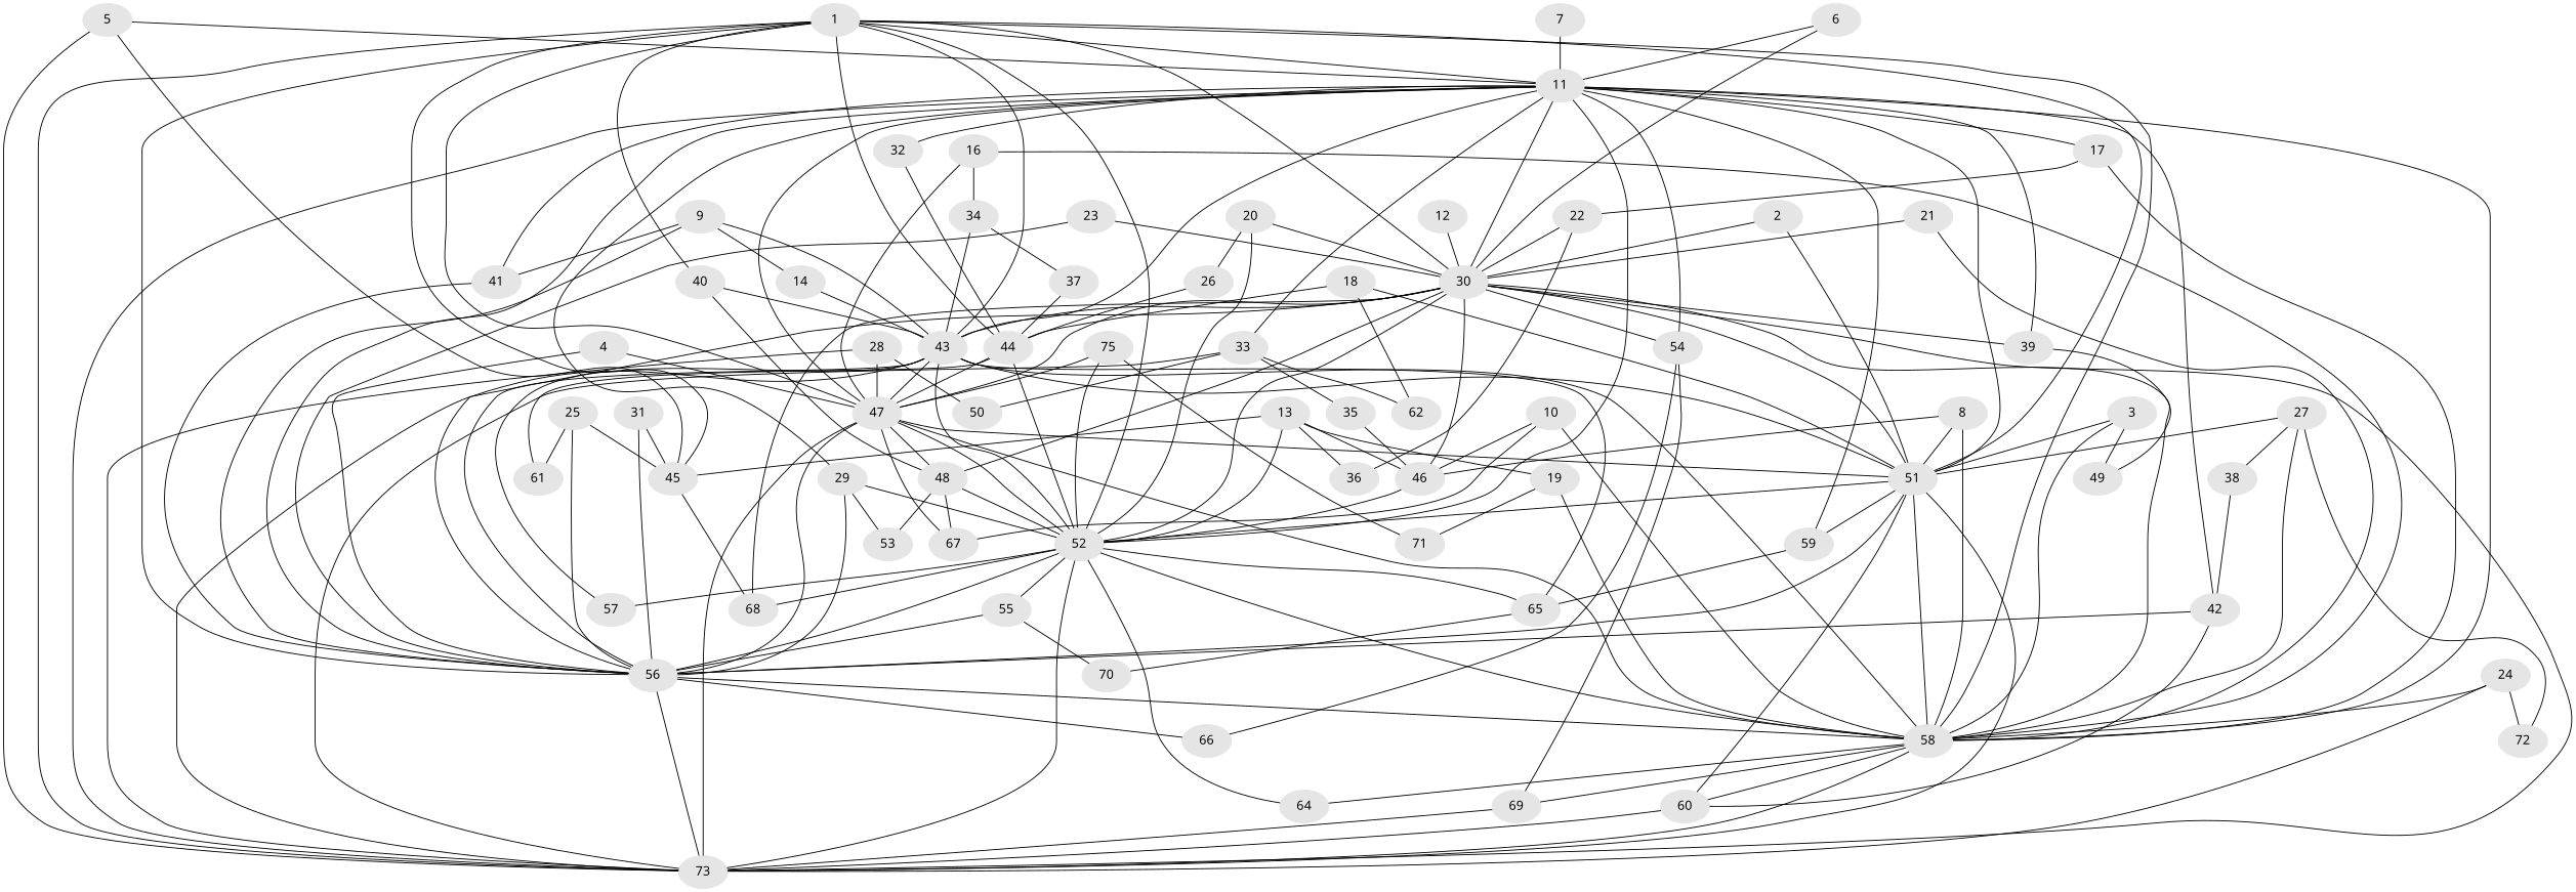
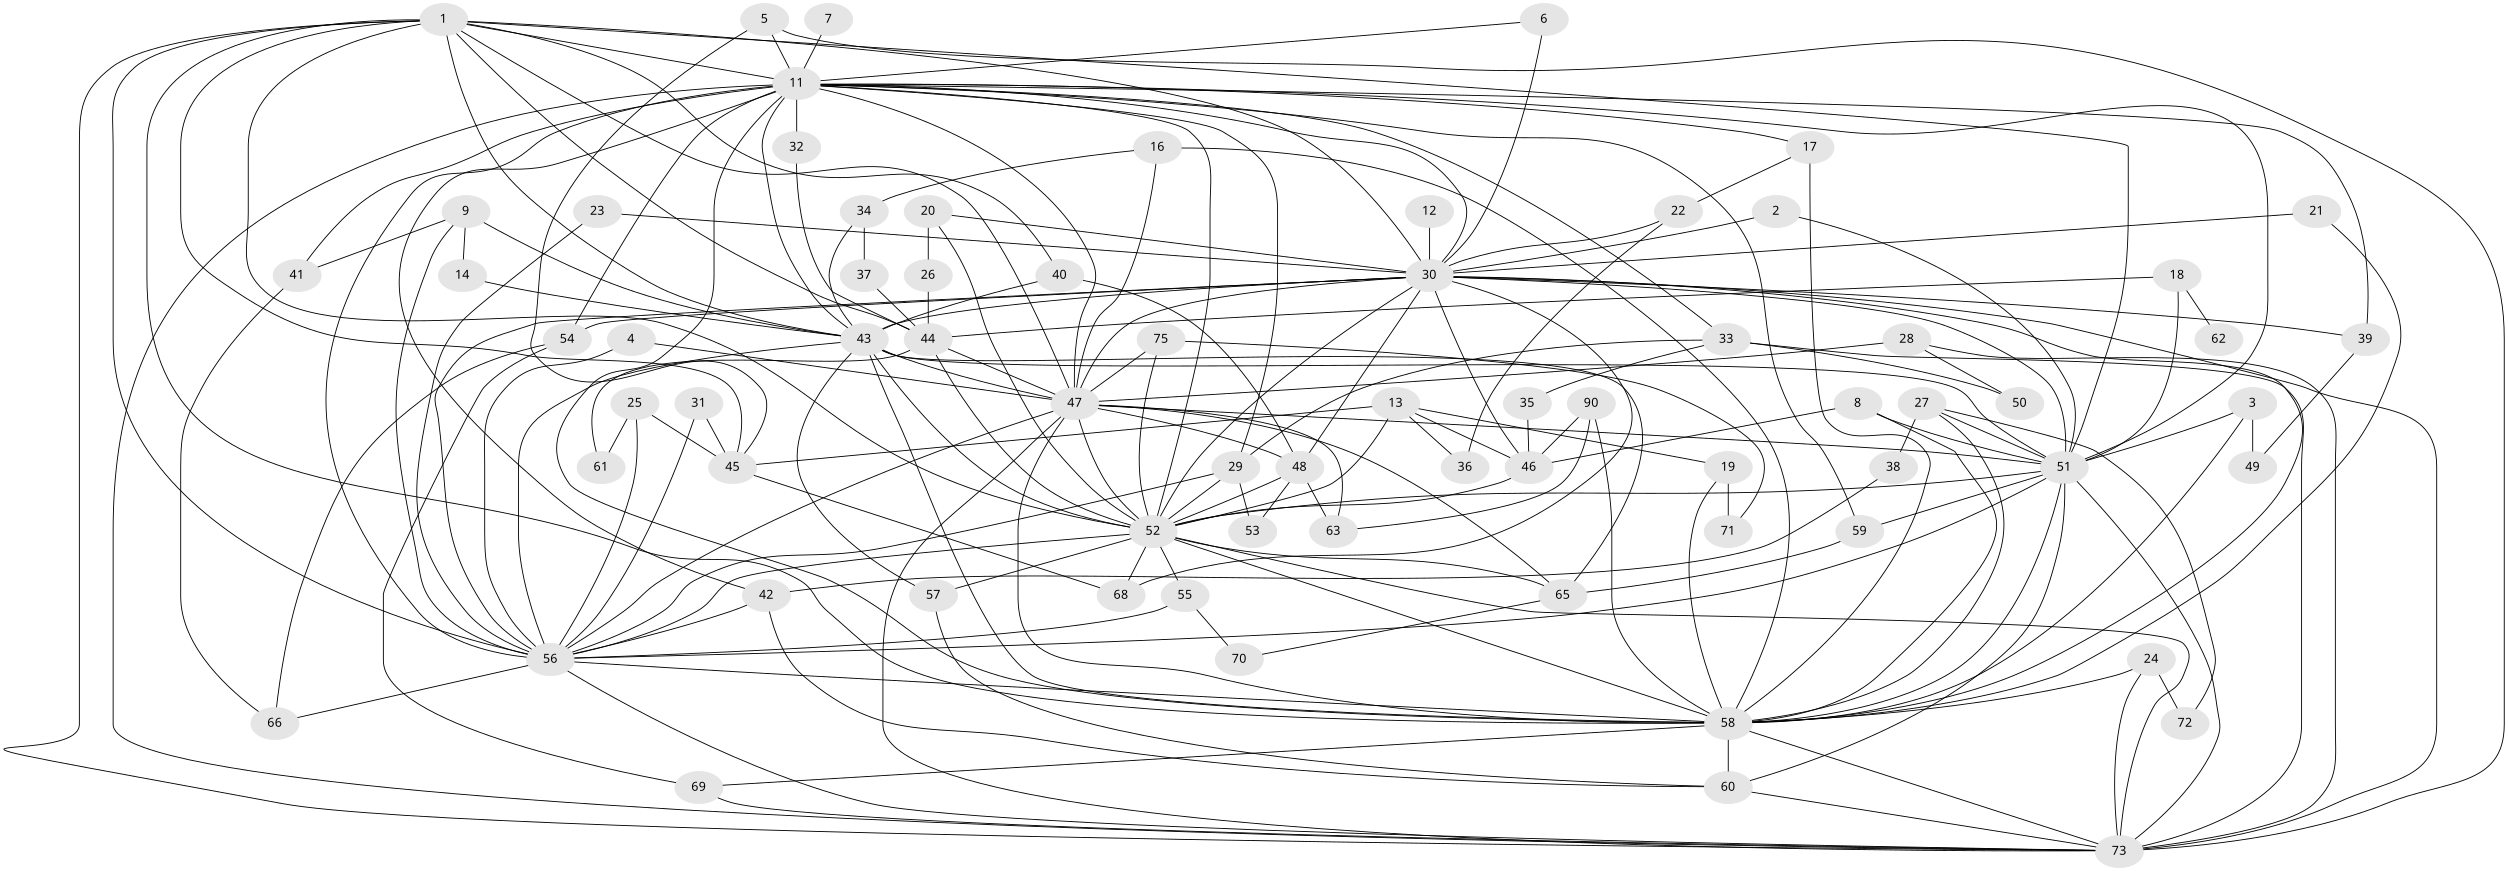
  graph {
    fontname="Noto Sans"
    node [color=gray90 fontname="Noto Sans" style=filled]
    edge [fontname="Noto Sans" weight=1.0]
    1
    11
    30
    40
    43
    44
    45
    47
    51
    52
    56
    58
    73
    41
    17
    29
    32
    33
    39
    42
    54
    59
    46
    48
    68
    57
    65
    61
-   67
+   67 [label=63]
    60
    55
-   64
    66
    69
    2
    3
    49
    4
    5
    6
    7
    8
    9
    14
-   10
+   10 [label=90]
    22
    53
    62
    50
    35
    12
    13
    19
    36
    71
    n56 [label=75]
    16
    34
    37
    18
    20
    26
    21
    23
    24
    72
    25
    27
    38
    28
    31
    70
    1 -- 11
    1 -- 30 [weight=2.0]
    1 -- 40
    1 -- 43
    1 -- 44
    1 -- 45
    1 -- 47
    1 -- 51
    1 -- 52
    1 -- 56 [weight=2.0]
    1 -- 58
    1 -- 73
    11 -- 30
    11 -- 43
    11 -- 47
    11 -- 51
    11 -- 52
    11 -- 56
    11 -- 58 [weight=2.0]
    11 -- 73
    11 -- 41
    11 -- 17
    11 -- 29
    11 -- 32
    11 -- 33
    11 -- 39
    11 -- 42
    11 -- 54 [weight=2.0]
    11 -- 59
    30 -- 43
    30 -- 47
    30 -- 51
    30 -- 52
    30 -- 56
    30 -- 58
    30 -- 73
    30 -- 39
    30 -- 54
    30 -- 46
    30 -- 48
    30 -- 68
    40 -- 43
    40 -- 48
    43 -- 47 [weight=2.0]
    43 -- 51
    43 -- 52
    43 -- 56
    43 -- 58
-   43 -- 73
    43 -- 57
    43 -- 65
    44 -- 47
    44 -- 52
    44 -- 61
    45 -- 68
    47 -- 51
    47 -- 52 [weight=3.0]
    47 -- 56
    47 -- 58
    47 -- 73
    47 -- 48
+   47 -- 65
    47 -- 67
    51 -- 52
    51 -- 56
    51 -- 58 [weight=2.0]
    51 -- 73 [weight=2.0]
    51 -- 59
    51 -- 60
    52 -- 56
    52 -- 58 [weight=2.0]
    52 -- 73
    52 -- 68
    52 -- 57
    52 -- 65
    52 -- 55
-   52 -- 64
    56 -- 58
    56 -- 73
    56 -- 66 [weight=2.0]
    58 -- 73
    58 -- 60
-   58 -- 64
    58 -- 69
-   41 -- 56
+   41 -- 66
    17 -- 58
    17 -- 22
    29 -- 52
    29 -- 56
    29 -- 53
    32 -- 44
    33 -- 73 [weight=2.0]
-   33 -- 62
+   33 -- 29
    33 -- 50
    33 -- 35
    39 -- 49
    42 -- 56
    42 -- 60
    54 -- 66
    54 -- 69
    59 -- 65
    46 -- 52
    48 -- 52
    48 -- 67
    48 -- 53
+   57 -- 60
    65 -- 70
    60 -- 73
    55 -- 56
    55 -- 70
    69 -- 73
    2 -- 30
    2 -- 51
    3 -- 51
    3 -- 58
    3 -- 49
    4 -- 47
    4 -- 56
    5 -- 11
    5 -- 45
    5 -- 73
    6 -- 11
    6 -- 30
    7 -- 11
    8 -- 51
    8 -- 58
    8 -- 46
    9 -- 43
    9 -- 56
    9 -- 41
    9 -- 14
    14 -- 43
    10 -- 58
    10 -- 46
    10 -- 67
    22 -- 30
    22 -- 36
    35 -- 46
    12 -- 30
    13 -- 45
    13 -- 52
    13 -- 46
    13 -- 19
    13 -- 36
    19 -- 58
    19 -- 71
    n56 -- 47
    n56 -- 52
    n56 -- 71
    16 -- 47
    16 -- 58
    16 -- 34
    34 -- 43
    34 -- 37
    37 -- 44
    18 -- 44
    18 -- 51
    18 -- 62
    20 -- 30
    20 -- 52
    20 -- 26
    26 -- 44
    21 -- 30
    21 -- 58
    23 -- 30
    23 -- 56
    24 -- 58
    24 -- 73
    24 -- 72
    25 -- 45
    25 -- 56
    25 -- 61
    27 -- 51
    27 -- 58
    27 -- 72
    27 -- 38
    38 -- 42
    28 -- 47 [weight=2.0]
    28 -- 73
    28 -- 50
    31 -- 45
    31 -- 56
  }
